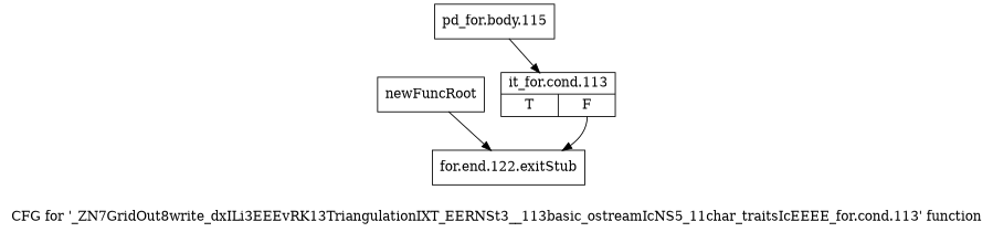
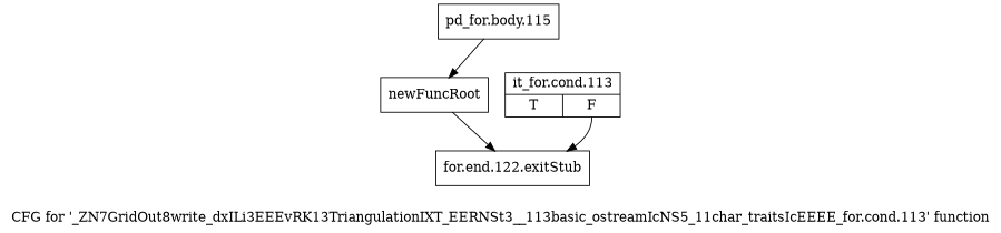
  digraph {
    label="CFG for '_ZN7GridOut8write_dxILi3EEEvRK13TriangulationIXT_EERNSt3__113basic_ostreamIcNS5_11char_traitsIcEEEE_for.cond.113' function"
    node [shape=record]
    n1 [label="{newFuncRoot}"]
    n2 [label="{for.end.122.exitStub}"]
    n3 [label="{it_for.cond.113|{<s0>T|<s1>F}}"]
    n4 [label="{pd_for.body.115}"]
    n1 -> n2
    n3 -> n2 [tailport=s1]
-   n4 -> n3
+   n4 -> n1
  }
